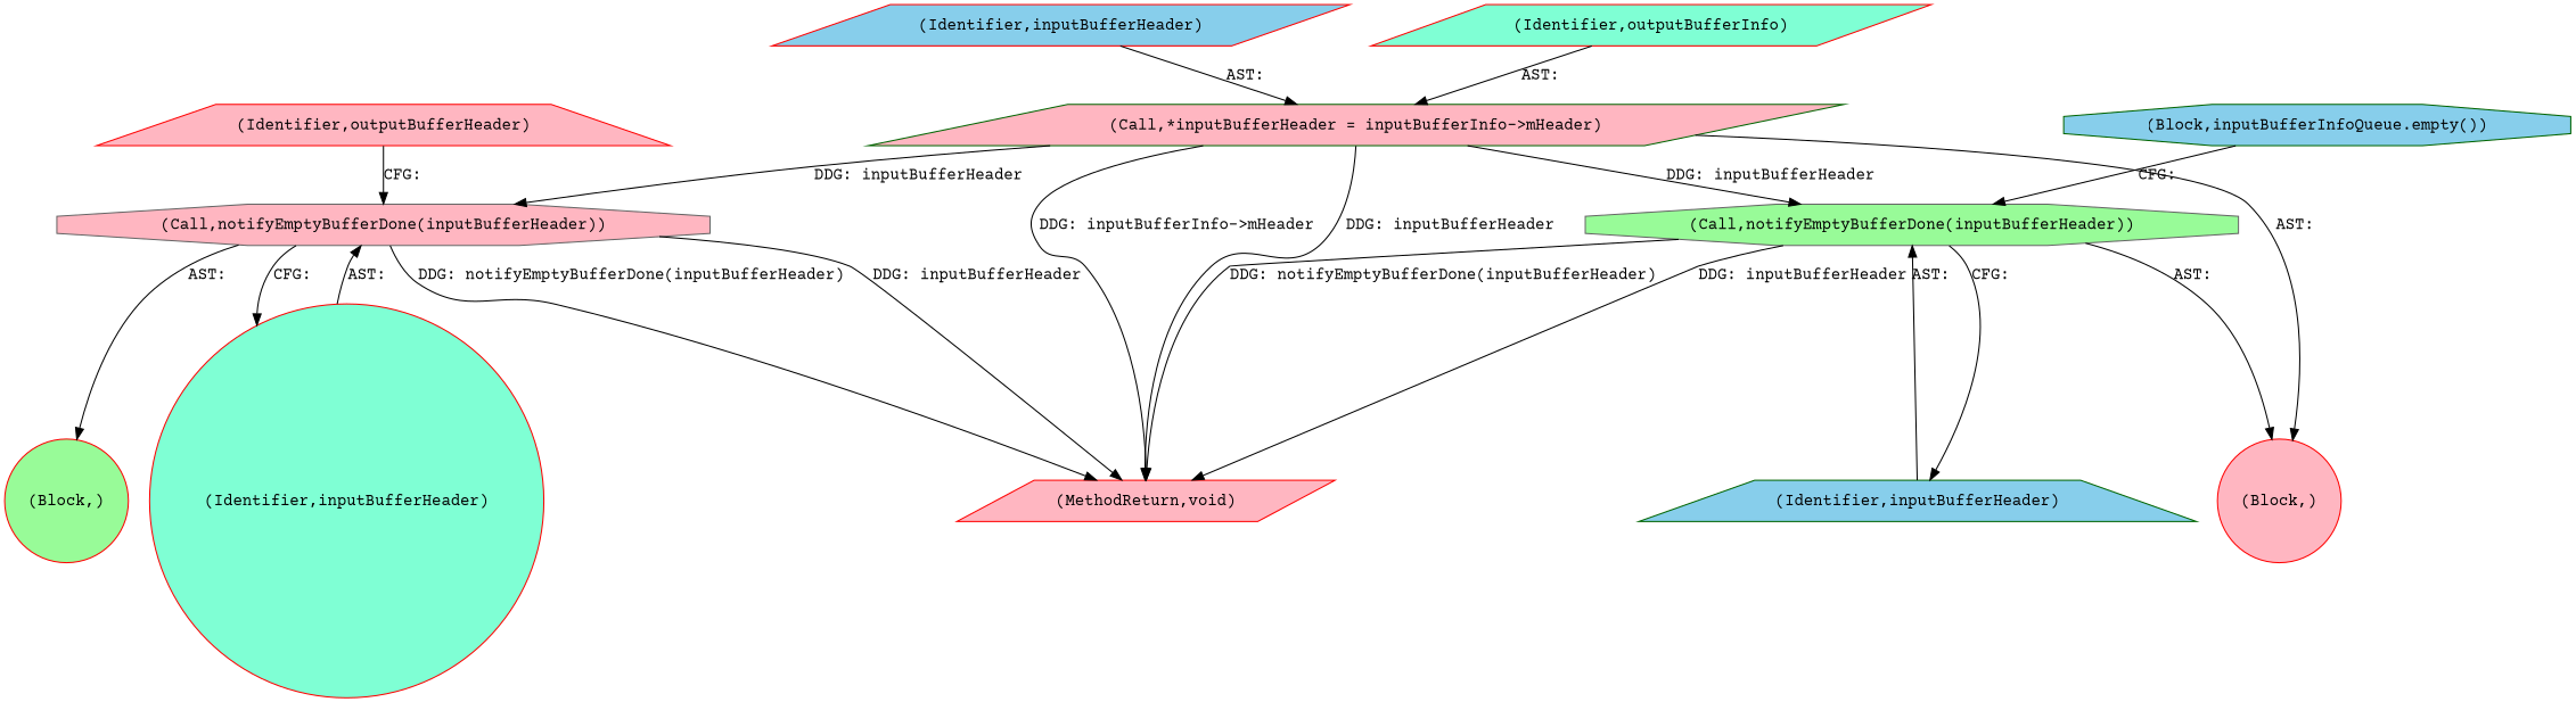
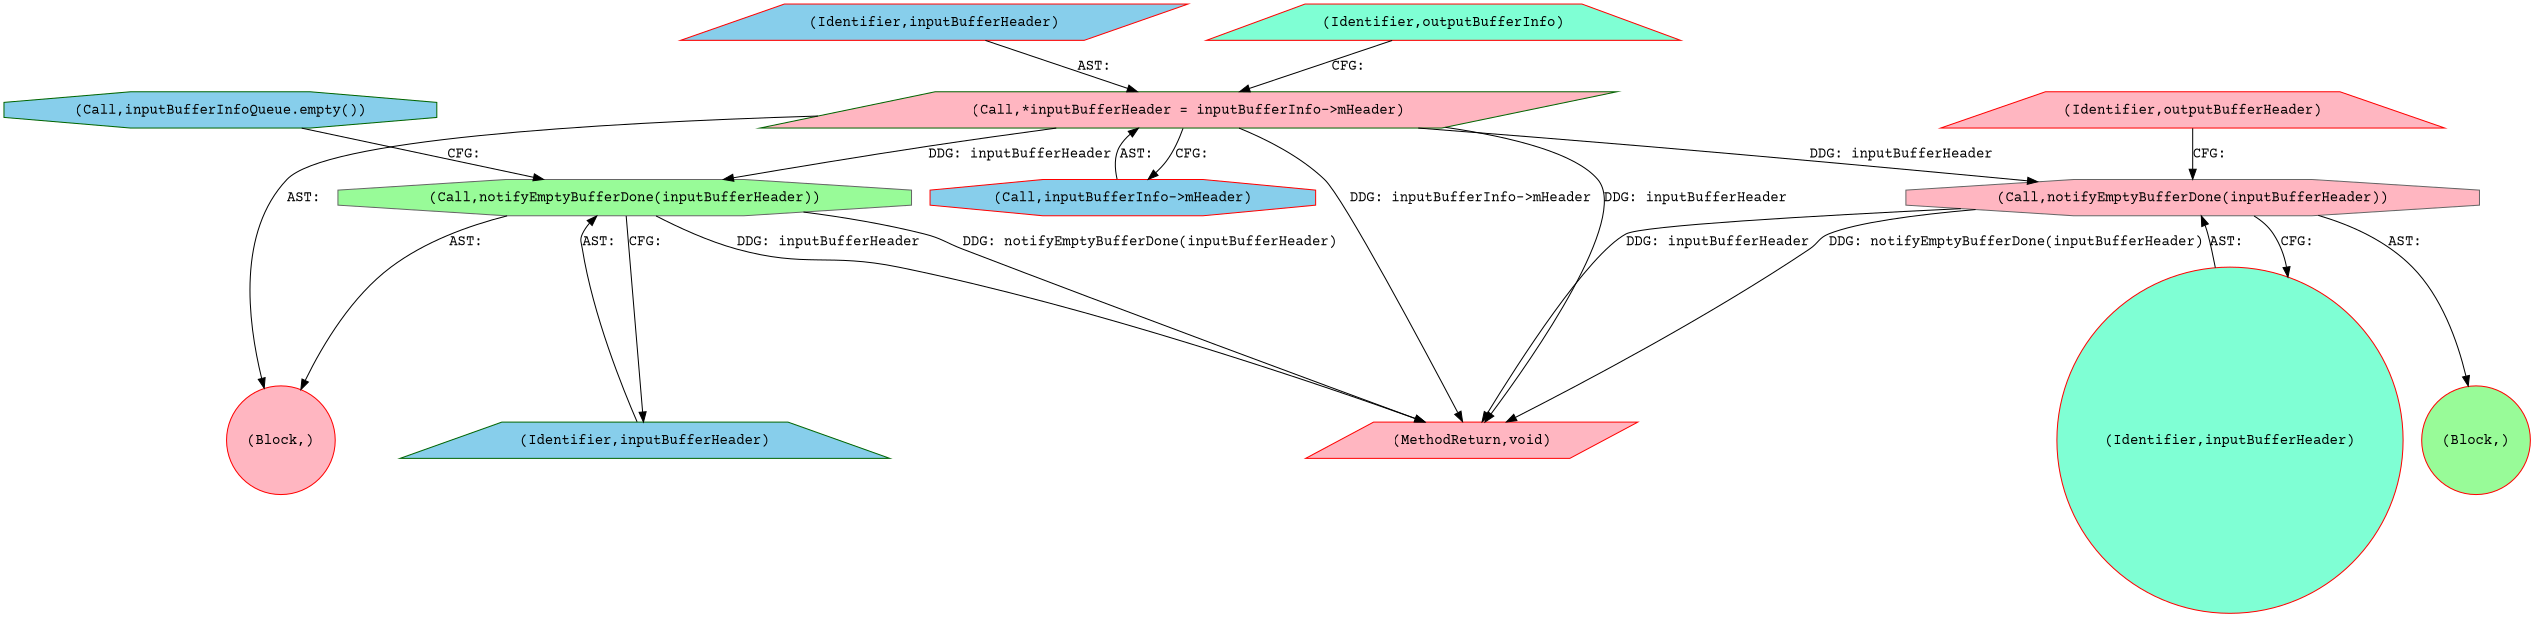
  digraph {
    fontname="Courier Prime"
    node [color=red fillcolor=lightpink fontname="Courier Prime" shape=octagon style=filled]
    edge [fontname="Courier Prime"]
    n1 [color=darkgreen label="(Call,*inputBufferHeader = inputBufferInfo->mHeader)" shape=parallelogram]
    n2 [color=gray40 label="(Call,notifyEmptyBufferDone(inputBufferHeader))"]
    n3 [color=gray40 fillcolor=palegreen label="(Call,notifyEmptyBufferDone(inputBufferHeader))"]
    n4 [label="(MethodReturn,void)" shape=parallelogram]
+   n5 [fillcolor=skyblue label="(Call,inputBufferInfo->mHeader)"]
    n6 [label="(Block,)" shape=circle]
    n7 [fillcolor=palegreen label="(Block,)" shape=circle]
    n8 [fillcolor=aquamarine label="(Identifier,inputBufferHeader)" shape=circle]
    n9 [color=darkgreen fillcolor=skyblue label="(Identifier,inputBufferHeader)" shape=trapezium]
-   n10 [color=darkgreen fillcolor=skyblue label="(Block,inputBufferInfoQueue.empty())"]
+   n10 [color=darkgreen fillcolor=skyblue label="(Call,inputBufferInfoQueue.empty())"]
    n11 [fillcolor=skyblue label="(Identifier,inputBufferHeader)" shape=parallelogram]
    n12 [label="(Identifier,outputBufferHeader)" shape=trapezium]
-   n13 [fillcolor=aquamarine label="(Identifier,outputBufferInfo)" shape=parallelogram]
+   n13 [fillcolor=aquamarine label="(Identifier,outputBufferInfo)" shape=trapezium]
    n1 -> n2 [label="DDG: inputBufferHeader"]
    n1 -> n3 [label="DDG: inputBufferHeader"]
    n1 -> n4 [label="DDG: inputBufferHeader"]
    n1 -> n4 [label="DDG: inputBufferInfo->mHeader"]
+   n1 -> n5 [label="CFG: "]
    n1 -> n6 [label="AST: "]
    n2 -> n4 [label="DDG: inputBufferHeader"]
    n2 -> n4 [label="DDG: notifyEmptyBufferDone(inputBufferHeader)"]
    n2 -> n7 [label="AST: "]
    n2 -> n8 [label="CFG: "]
    n3 -> n4 [label="DDG: notifyEmptyBufferDone(inputBufferHeader)"]
    n3 -> n4 [label="DDG: inputBufferHeader"]
    n3 -> n6 [label="AST: "]
    n3 -> n9 [label="CFG: "]
+   n5 -> n1 [label="AST: "]
    n8 -> n2 [label="AST: "]
    n9 -> n3 [label="AST: "]
    n10 -> n3 [label="CFG: "]
    n11 -> n1 [label="AST: "]
    n12 -> n2 [label="CFG: "]
-   n13 -> n1 [label="AST: "]
+   n13 -> n1 [label="CFG: "]
  }
